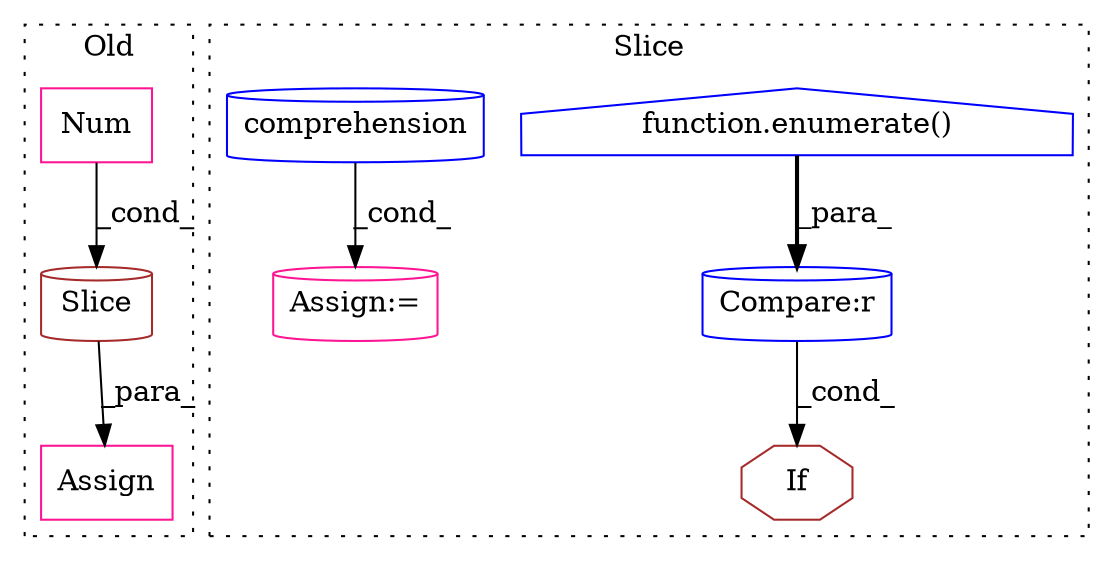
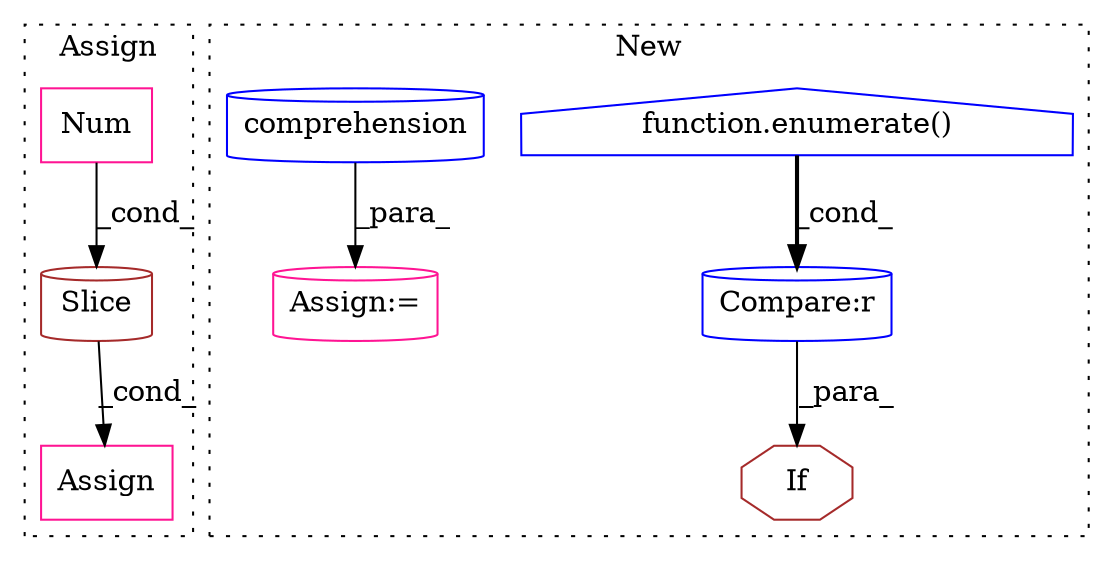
  digraph {
    node [color=deeppink l=13 s=18261 shape=cylinder]
    edge [style=solid]
    n1 [a=80 color=brown l=2 label=Slice]
    n2 [a=76 l=1 label=Num shape=box]
    n3 [a=63 l="21,0" label=Assign s="18243,0" shape=box]
    n4 [a=75 color=blue l="10,1" label="function.enumerate()" s="19738,19760" shape=house]
    n5 [a=96 color=brown label=If s=19797 shape=octagon]
    n6 [a=45 color=blue l=3 label=comprehension s=19724]
    n7 [a=40 color=blue label="Compare:r" s=19797]
    n8 [a=68 l=3 label="Assign:=" s=19845]
    subgraph cluster_1 {
-     label=Old
+     label=Assign
      style=dotted
      n1
      n2
      n3
    }
    subgraph cluster_2 {
-     label=Slice
+     label=New
      style=dotted
      n4
      n5
      n6
      n7
      n8
    }
-   n1 -> n3 [label=_para_]
+   n1 -> n3 [label=_cond_]
    n2 -> n1 [label=_cond_]
-   n4 -> n7 [label=_para_ style=bold]
-   n6 -> n8 [label=_cond_]
-   n7 -> n5 [label=_cond_]
+   n4 -> n7 [label=_cond_ style=bold]
+   n6 -> n8 [label=_para_]
+   n7 -> n5 [label=_para_]
  }
